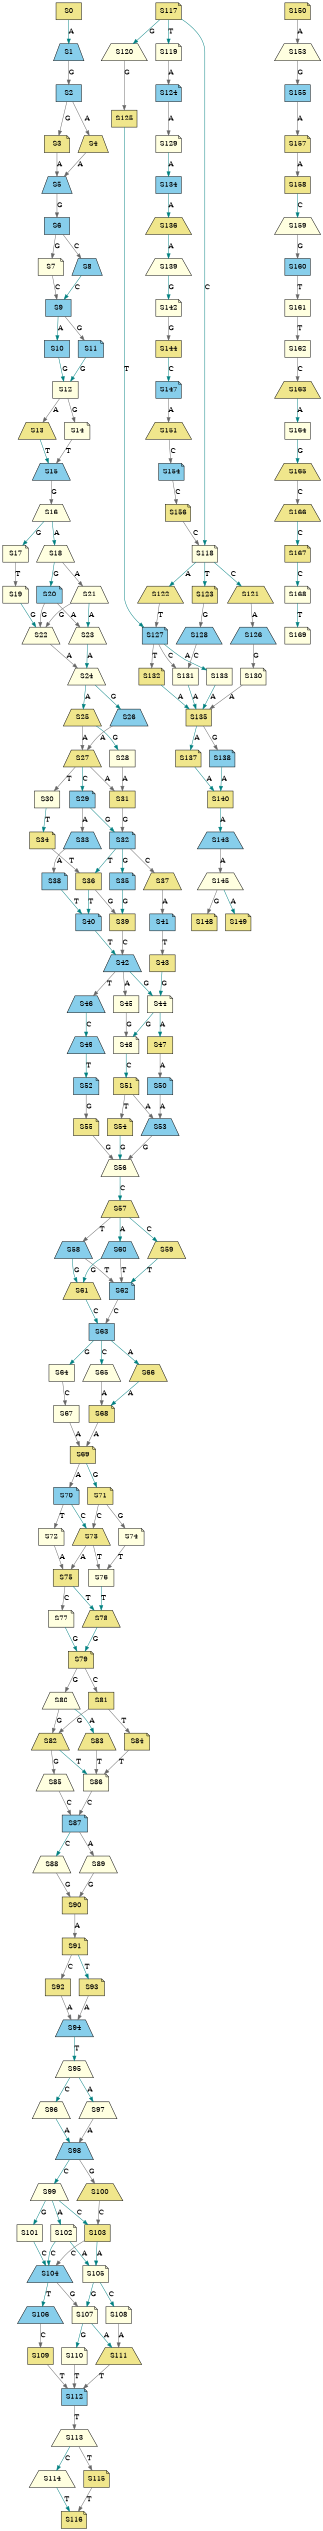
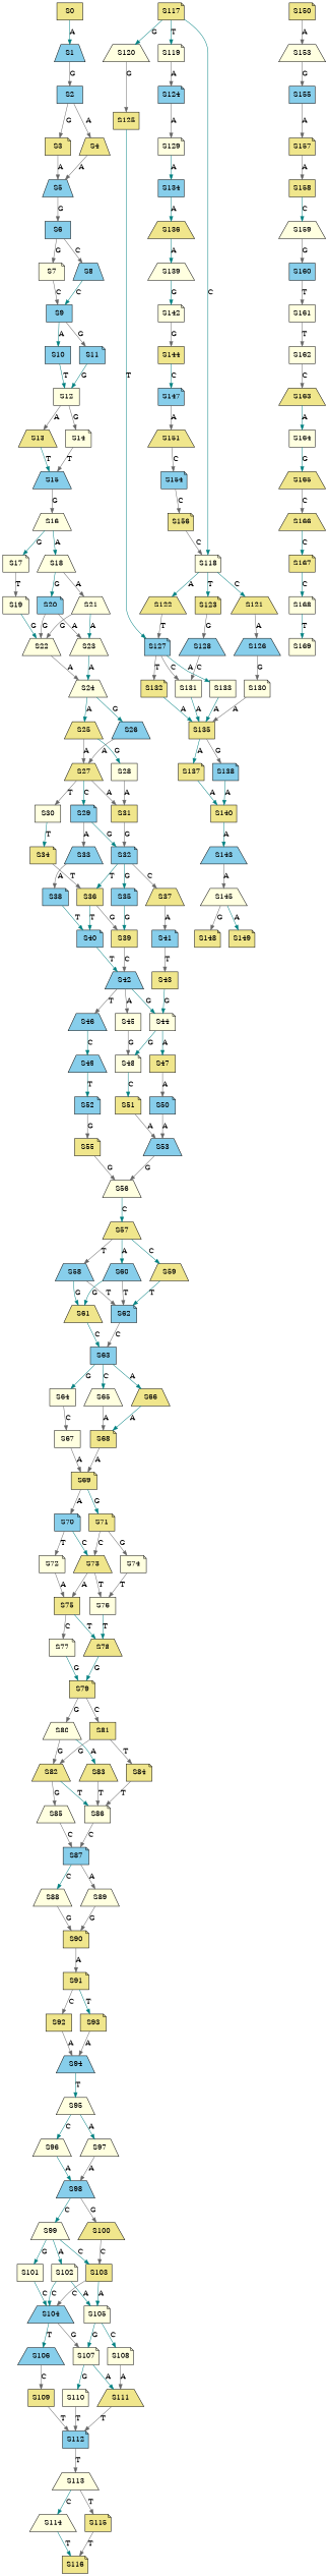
  strict digraph {
    node [fillcolor=khaki shape=note style=filled]
    edge [color=gray40]
    S0 [shape=box]
    S1 [fillcolor=skyblue shape=trapezium]
    S2 [fillcolor=skyblue shape=box]
    S3
    S4 [shape=trapezium]
    S5 [fillcolor=skyblue shape=trapezium]
    S6 [fillcolor=skyblue shape=box]
    S7 [fillcolor=lightyellow]
    S8 [fillcolor=skyblue shape=trapezium]
    S9 [fillcolor=skyblue shape=box]
    S10 [fillcolor=skyblue shape=box]
    S11 [fillcolor=skyblue]
    S12 [fillcolor=lightyellow shape=box]
    S13 [shape=trapezium]
    S14 [fillcolor=lightyellow]
    S15 [fillcolor=skyblue shape=trapezium]
    S16 [fillcolor=lightyellow shape=trapezium]
    S17 [fillcolor=lightyellow]
    S18 [fillcolor=lightyellow shape=trapezium]
    S19 [fillcolor=lightyellow]
    S20 [fillcolor=skyblue]
    S21 [fillcolor=lightyellow shape=trapezium]
    S22 [fillcolor=lightyellow shape=trapezium]
    S23 [fillcolor=lightyellow shape=trapezium]
    S24 [fillcolor=lightyellow shape=trapezium]
    S25 [shape=trapezium]
    S26 [fillcolor=skyblue shape=trapezium]
    S27 [shape=trapezium]
    S28 [fillcolor=lightyellow shape=box]
    S29 [fillcolor=skyblue]
    S30 [fillcolor=lightyellow shape=box]
    S31 [shape=box]
    S32 [fillcolor=skyblue]
    S33 [fillcolor=skyblue shape=trapezium]
    S34
    S35 [fillcolor=skyblue]
    S36 [shape=box]
    S37 [shape=trapezium]
    S38 [fillcolor=skyblue]
    S39 [shape=box]
    S40 [fillcolor=skyblue]
    S41 [fillcolor=skyblue]
    S42 [fillcolor=skyblue shape=trapezium]
    S43 [shape=box]
    S44 [fillcolor=lightyellow]
    S45 [fillcolor=lightyellow shape=box]
    S46 [fillcolor=skyblue shape=trapezium]
    S47 [shape=box]
    S48 [fillcolor=lightyellow]
    S49 [fillcolor=skyblue shape=trapezium]
    S50 [fillcolor=skyblue]
    S51
    S52 [fillcolor=skyblue]
    S53 [fillcolor=skyblue shape=trapezium]
-   S54
    S55
    S56 [fillcolor=lightyellow shape=trapezium]
    S57 [shape=trapezium]
    S58 [fillcolor=skyblue shape=trapezium]
    S59 [shape=trapezium]
    S60 [fillcolor=skyblue shape=trapezium]
    S61 [shape=trapezium]
    S62 [fillcolor=skyblue]
    S63 [fillcolor=skyblue shape=box]
    S64 [fillcolor=lightyellow shape=box]
    S65 [fillcolor=lightyellow shape=trapezium]
    S66 [shape=trapezium]
    S67 [fillcolor=lightyellow shape=box]
    S68
    S69
    S70 [fillcolor=skyblue]
    S71
    S72 [fillcolor=lightyellow]
    S73 [shape=trapezium]
    S74 [fillcolor=lightyellow]
    S75 [shape=box]
    S76 [fillcolor=lightyellow shape=box]
    S77 [fillcolor=lightyellow]
    S78 [shape=trapezium]
    S79
    S80 [fillcolor=lightyellow shape=trapezium]
    S81 [shape=box]
    S82 [shape=trapezium]
    S83 [shape=trapezium]
    S84
    S85 [fillcolor=lightyellow shape=trapezium]
    S86 [fillcolor=lightyellow]
    S87 [fillcolor=skyblue]
    S88 [fillcolor=lightyellow shape=trapezium]
    S89 [fillcolor=lightyellow shape=trapezium]
    S90
    S91
    S92 [shape=box]
    S93
    S94 [fillcolor=skyblue shape=trapezium]
    S95 [fillcolor=lightyellow shape=trapezium]
    S96 [fillcolor=lightyellow shape=trapezium]
    S97 [fillcolor=lightyellow shape=trapezium]
    S98 [fillcolor=skyblue shape=trapezium]
    S99 [fillcolor=lightyellow shape=trapezium]
    S100 [shape=trapezium]
    S101 [fillcolor=lightyellow shape=box]
    S102 [fillcolor=lightyellow]
    S103 [shape=box]
    S104 [fillcolor=skyblue shape=trapezium]
    S105 [fillcolor=lightyellow]
    S106 [fillcolor=skyblue shape=trapezium]
    S107 [fillcolor=lightyellow]
    S108 [fillcolor=lightyellow]
    S109 [shape=box]
    S110 [fillcolor=lightyellow]
    S111 [shape=trapezium]
    S112 [fillcolor=skyblue]
    S113 [fillcolor=lightyellow shape=trapezium]
    S114 [fillcolor=lightyellow shape=trapezium]
    S115
    S116
    S118 [fillcolor=lightyellow]
    S117
    S119 [fillcolor=lightyellow]
    S120 [fillcolor=lightyellow shape=trapezium]
    S121 [shape=trapezium]
    S122 [shape=trapezium]
    S123
    S124 [fillcolor=skyblue]
    S125 [shape=box]
    S126 [fillcolor=skyblue shape=trapezium]
    S127 [fillcolor=skyblue]
    S128 [fillcolor=skyblue shape=trapezium]
    S129 [fillcolor=lightyellow]
    S130 [fillcolor=lightyellow]
    S131 [fillcolor=lightyellow shape=box]
    S132
    S133 [fillcolor=lightyellow shape=box]
    S134 [fillcolor=skyblue shape=box]
    S135 [shape=box]
    S136 [shape=trapezium]
    S137
    S138 [fillcolor=skyblue]
    S139 [fillcolor=lightyellow shape=trapezium]
    S140 [shape=box]
    S142 [fillcolor=lightyellow]
    S143 [fillcolor=skyblue shape=trapezium]
    S144 [shape=box]
    S145 [fillcolor=lightyellow shape=trapezium]
    S147 [fillcolor=skyblue]
    S148
    S149
    S151 [shape=trapezium]
    S153 [fillcolor=lightyellow shape=trapezium]
    S150
    S154 [fillcolor=skyblue]
    S155 [fillcolor=skyblue shape=box]
    S156
    S157
    S158 [shape=box]
    S159 [fillcolor=lightyellow shape=trapezium]
    S160 [fillcolor=skyblue shape=box]
    S161 [fillcolor=lightyellow shape=box]
    S162 [fillcolor=lightyellow shape=box]
    S163 [shape=trapezium]
    S164 [fillcolor=lightyellow shape=box]
    S165 [shape=trapezium]
    S166 [shape=trapezium]
    S167
    S168 [fillcolor=lightyellow]
    S169 [fillcolor=lightyellow]
    S0 -> S1 [color=teal label=A]
    S1 -> S2 [label=G]
    S2 -> S3 [label=G]
    S2 -> S4 [label=A]
    S3 -> S5 [label=A]
    S4 -> S5 [label=A]
    S5 -> S6 [label=G]
    S6 -> S7 [label=G]
    S6 -> S8 [label=C]
    S7 -> S9 [label=C]
    S8 -> S9 [color=teal label=C]
    S9 -> S10 [color=teal label=A]
    S9 -> S11 [label=G]
-   S10 -> S12 [color=teal label=G]
+   S10 -> S12 [color=teal label=T]
    S11 -> S12 [color=teal label=G]
    S12 -> S13 [label=A]
    S12 -> S14 [label=G]
    S13 -> S15 [color=teal label=T]
    S14 -> S15 [label=T]
    S15 -> S16 [label=G]
    S16 -> S17 [color=teal label=G]
    S16 -> S18 [color=teal label=A]
    S17 -> S19 [label=T]
    S18 -> S20 [color=teal label=G]
    S18 -> S21 [label=A]
    S19 -> S22 [color=teal label=G]
    S20 -> S22 [label=G]
    S20 -> S23 [label=A]
    S21 -> S22 [label=G]
    S21 -> S23 [color=teal label=A]
    S22 -> S24 [label=A]
    S23 -> S24 [color=teal label=A]
    S24 -> S25 [color=teal label=A]
    S24 -> S26 [color=teal label=G]
    S25 -> S27 [label=A]
    S25 -> S28 [color=teal label=G]
    S26 -> S27 [label=A]
    S27 -> S29 [color=teal label=C]
    S27 -> S30 [label=T]
    S27 -> S31 [label=A]
    S28 -> S31 [label=A]
    S29 -> S32 [color=teal label=G]
    S29 -> S33 [label=A]
    S30 -> S34 [color=teal label=T]
    S31 -> S32 [label=G]
    S32 -> S35 [color=teal label=G]
    S32 -> S36 [color=teal label=T]
    S32 -> S37 [label=C]
    S33 -> S38 [label=A]
    S34 -> S36 [label=T]
    S35 -> S39 [color=teal label=G]
    S36 -> S39 [label=G]
    S36 -> S40 [color=teal label=T]
    S37 -> S41 [label=A]
    S38 -> S40 [color=teal label=T]
    S39 -> S42 [label=C]
    S40 -> S42 [color=teal label=T]
    S41 -> S43 [label=T]
    S42 -> S44 [color=teal label=G]
    S42 -> S45 [label=A]
    S42 -> S46 [label=T]
    S43 -> S44 [color=teal label=G]
    S44 -> S47 [color=teal label=A]
    S44 -> S48 [color=teal label=G]
    S45 -> S48 [label=G]
    S46 -> S49 [color=teal label=C]
    S47 -> S50 [label=A]
    S48 -> S51 [color=teal label=C]
    S49 -> S52 [color=teal label=T]
    S50 -> S53 [label=A]
    S51 -> S53 [label=A]
-   S51 -> S54 [label=T]
    S52 -> S55 [label=G]
    S53 -> S56 [label=G]
-   S54 -> S56 [color=teal label=G]
    S55 -> S56 [label=G]
    S56 -> S57 [color=teal label=C]
    S57 -> S58 [label=T]
    S57 -> S59 [color=teal label=C]
    S57 -> S60 [color=teal label=A]
    S58 -> S61 [color=teal label=G]
    S58 -> S62 [label=T]
    S59 -> S62 [color=teal label=T]
    S60 -> S61 [color=teal label=G]
    S60 -> S62 [label=T]
    S61 -> S63 [color=teal label=C]
    S62 -> S63 [label=C]
    S63 -> S64 [color=teal label=G]
    S63 -> S65 [color=teal label=C]
    S63 -> S66 [color=teal label=A]
    S64 -> S67 [label=C]
    S65 -> S68 [label=A]
    S66 -> S68 [color=teal label=A]
    S67 -> S69 [label=A]
    S68 -> S69 [label=A]
    S69 -> S70 [label=A]
    S69 -> S71 [color=teal label=G]
    S70 -> S72 [label=T]
    S70 -> S73 [color=teal label=C]
    S71 -> S73 [label=C]
    S71 -> S74 [label=G]
    S72 -> S75 [label=A]
    S73 -> S75 [label=A]
    S73 -> S76 [label=T]
    S74 -> S76 [label=T]
    S75 -> S77 [label=C]
    S75 -> S78 [color=teal label=T]
    S76 -> S78 [color=teal label=T]
    S77 -> S79 [color=teal label=G]
    S78 -> S79 [color=teal label=G]
    S79 -> S80 [label=G]
    S79 -> S81 [label=C]
    S80 -> S82 [label=G]
    S80 -> S83 [color=teal label=A]
    S81 -> S82 [label=G]
    S81 -> S84 [label=T]
    S82 -> S85 [label=G]
    S82 -> S86 [color=teal label=T]
    S83 -> S86 [label=T]
    S84 -> S86 [label=T]
    S85 -> S87 [label=C]
    S86 -> S87 [label=C]
    S87 -> S88 [color=teal label=C]
    S87 -> S89 [label=A]
    S88 -> S90 [label=G]
    S89 -> S90 [label=G]
    S90 -> S91 [label=A]
    S91 -> S92 [label=C]
    S91 -> S93 [color=teal label=T]
    S92 -> S94 [label=A]
    S93 -> S94 [label=A]
    S94 -> S95 [color=teal label=T]
    S95 -> S96 [color=teal label=C]
    S95 -> S97 [color=teal label=A]
    S96 -> S98 [color=teal label=A]
    S97 -> S98 [label=A]
    S98 -> S99 [color=teal label=C]
    S98 -> S100 [label=G]
    S99 -> S101 [color=teal label=G]
    S99 -> S102 [color=teal label=A]
    S99 -> S103 [color=teal label=C]
    S100 -> S103 [label=C]
    S101 -> S104 [color=teal label=C]
    S102 -> S104 [color=teal label=C]
    S102 -> S105 [color=teal label=A]
    S103 -> S104 [label=C]
    S103 -> S105 [color=teal label=A]
    S104 -> S106 [color=teal label=T]
    S104 -> S107 [label=G]
    S105 -> S107 [color=teal label=G]
    S105 -> S108 [color=teal label=C]
    S106 -> S109 [label=C]
    S107 -> S110 [color=teal label=G]
    S107 -> S111 [color=teal label=A]
    S108 -> S111 [label=A]
    S109 -> S112 [label=T]
    S110 -> S112 [label=T]
    S111 -> S112 [label=T]
    S112 -> S113 [label=T]
    S113 -> S114 [color=teal label=C]
    S113 -> S115 [label=T]
    S114 -> S116 [color=teal label=T]
    S115 -> S116 [label=T]
    S118 -> S121 [color=teal label=C]
    S118 -> S122 [color=teal label=A]
    S118 -> S123 [color=teal label=T]
    S117 -> S118 [color=teal label=C]
    S117 -> S119 [color=teal label=T]
    S117 -> S120 [color=teal label=G]
    S119 -> S124 [label=A]
    S120 -> S125 [label=G]
    S121 -> S126 [label=A]
    S122 -> S127 [label=T]
    S123 -> S128 [label=G]
    S124 -> S129 [label=A]
    S125 -> S127 [color=teal label=T]
    S126 -> S130 [label=G]
    S127 -> S131 [label=C]
    S127 -> S132 [label=T]
    S127 -> S133 [color=teal label=A]
    S128 -> S131 [label=C]
    S129 -> S134 [color=teal label=A]
    S130 -> S135 [label=A]
    S131 -> S135 [color=teal label=A]
    S132 -> S135 [color=teal label=A]
    S133 -> S135 [color=teal label=A]
    S134 -> S136 [color=teal label=A]
    S135 -> S137 [color=teal label=A]
    S135 -> S138 [label=G]
    S136 -> S139 [color=teal label=A]
    S137 -> S140 [color=teal label=A]
    S138 -> S140 [color=teal label=A]
    S139 -> S142 [color=teal label=G]
    S140 -> S143 [color=teal label=A]
    S142 -> S144 [label=G]
    S143 -> S145 [label=A]
    S144 -> S147 [color=teal label=C]
    S145 -> S148 [label=G]
    S145 -> S149 [color=teal label=A]
    S147 -> S151 [label=A]
    S151 -> S154 [label=C]
    S153 -> S155 [label=G]
    S150 -> S153 [label=A]
    S154 -> S156 [label=C]
    S155 -> S157 [label=A]
    S156 -> S118 [label=C]
    S157 -> S158 [label=A]
    S158 -> S159 [color=teal label=C]
    S159 -> S160 [label=G]
    S160 -> S161 [label=T]
    S161 -> S162 [label=T]
    S162 -> S163 [label=C]
    S163 -> S164 [color=teal label=A]
    S164 -> S165 [color=teal label=G]
    S165 -> S166 [label=C]
    S166 -> S167 [color=teal label=C]
    S167 -> S168 [color=teal label=C]
    S168 -> S169 [color=teal label=T]
  }
